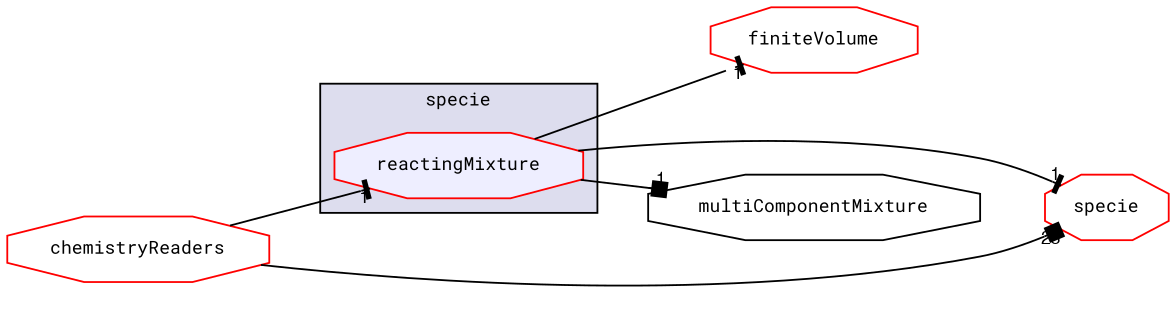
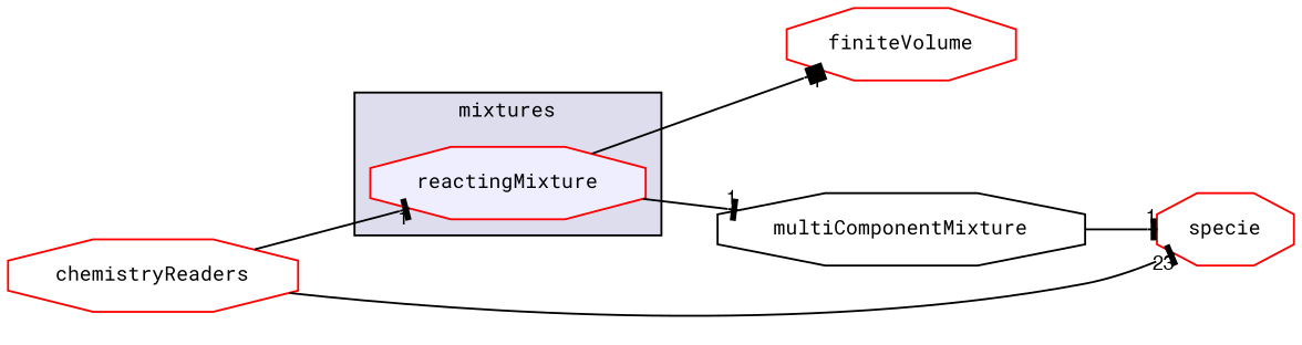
  digraph {
    compound=true
    fontname="Roboto Mono"
    rankdir=LR
    node [color=red fontname="Roboto Mono" fontsize=10 shape=octagon]
    edge [arrowhead=tee fontname="Roboto Mono" headlabel=1 labeldistance=1.5 labelfontname=FreeSans labelfontsize=10]
    n1 [fillcolor="#eeeeff" label=reactingMixture pencolor=black style=filled]
    n2 [label=finiteVolume]
    n3 [label=specie]
    n4 [label=multiComponentMixture color=""]
    n5 [label=chemistryReaders]
    subgraph cluster_1 {
      bgcolor="#ddddee"
      fontsize=10
-     label=specie
+     label=mixtures
      pencolor=black
      n1
    }
-   n1 -> n2
-   n1 -> n3
-   n1 -> n4 [arrowhead=box]
+   n1 -> n2 [arrowhead=box]
+   n4 -> n3
+   n1 -> n4
    n5 -> n1
-   n5 -> n3 [arrowhead=box headlabel=23]
+   n5 -> n3 [headlabel=23]
  }
